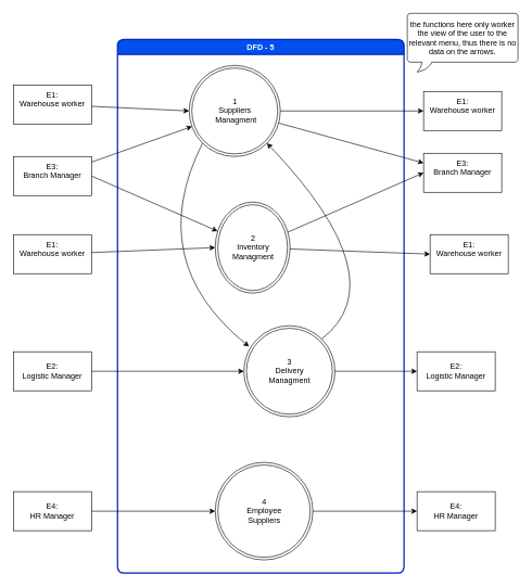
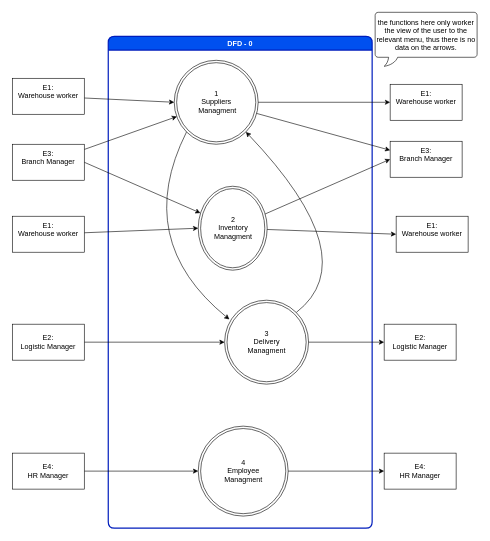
  <mxCell id="0" />
  <mxCell id="1" parent="0" />
- <mxCell id="2" value="DFD - 5" style="swimlane;rounded=1;strokeWidth=2;fillColor=#0050ef;fontColor=#ffffff;strokeColor=#001DBC;" parent="1" vertex="1"><mxGeometry x="180" y="60" width="440" height="820" as="geometry" /></mxCell>
+ <mxCell id="2" value="DFD - 0" style="swimlane;rounded=1;strokeWidth=2;fillColor=#0050ef;fontColor=#ffffff;strokeColor=#001DBC;" parent="1" vertex="1"><mxGeometry x="180" y="60" width="440" height="820" as="geometry" /></mxCell>
  <mxCell id="3" value="3&lt;br&gt;Delivery &lt;br&gt;Managment" style="ellipse;shape=doubleEllipse;html=1;dashed=0;whitespace=wrap;aspect=fixed;" parent="2" vertex="1"><mxGeometry x="194" y="440" width="140" height="140" as="geometry" /></mxCell>
- <mxCell id="4" value="4&lt;br&gt;Employee &lt;br&gt;Suppliers" style="ellipse;shape=doubleEllipse;html=1;dashed=0;whitespace=wrap;aspect=fixed;" parent="2" vertex="1"><mxGeometry x="150" y="650" width="150" height="150" as="geometry" /></mxCell>
+ <mxCell id="4" value="4&lt;br&gt;Employee &lt;br&gt;Managment" style="ellipse;shape=doubleEllipse;html=1;dashed=0;whitespace=wrap;aspect=fixed;" parent="2" vertex="1"><mxGeometry x="150" y="650" width="150" height="150" as="geometry" /></mxCell>
  <mxCell id="5" value="2&lt;br&gt;Inventory &lt;br&gt;Managment" style="ellipse;shape=doubleEllipse;html=1;dashed=0;whitespace=wrap;aspect=fixed;" parent="2" vertex="1"><mxGeometry x="150" y="250" width="115" height="140" as="geometry" /></mxCell>
  <mxCell id="6" value="1&lt;br&gt;Suppliers&lt;br&gt;&amp;nbsp;Managment" style="ellipse;shape=doubleEllipse;html=1;dashed=0;whitespace=wrap;aspect=fixed;" parent="2" vertex="1"><mxGeometry x="110" y="40" width="140" height="140" as="geometry" /></mxCell>
  <mxCell id="7" value="" style="curved=1;endArrow=classic;html=1;rounded=0;exitX=0;exitY=1;exitDx=0;exitDy=0;entryX=0.057;entryY=0.229;entryDx=0;entryDy=0;entryPerimeter=0;" parent="2" source="6" target="3" edge="1"><mxGeometry width="50" height="50" relative="1" as="geometry"><mxPoint x="170" y="500" as="sourcePoint" /><mxPoint x="220" y="450" as="targetPoint" /><Array as="points"><mxPoint x="40" y="340" /></Array></mxGeometry></mxCell>
  <mxCell id="8" value="" style="curved=1;endArrow=classic;html=1;rounded=0;exitX=1;exitY=0;exitDx=0;exitDy=0;entryX=1;entryY=1;entryDx=0;entryDy=0;" parent="2" source="3" target="6" edge="1"><mxGeometry width="50" height="50" relative="1" as="geometry"><mxPoint x="180.503" y="169.497" as="sourcePoint" /><mxPoint x="161.98" y="482.06" as="targetPoint" /><Array as="points"><mxPoint x="430" y="370" /></Array></mxGeometry></mxCell>
  <mxCell id="9" style="rounded=0;orthogonalLoop=1;jettySize=auto;html=1;entryX=0;entryY=0.5;entryDx=0;entryDy=0;" parent="1" source="10" target="6" edge="1"><mxGeometry relative="1" as="geometry" /></mxCell>
  <mxCell id="10" value="E1: &lt;br&gt;&lt;div&gt;Warehouse worker&lt;/div&gt;&lt;div&gt;&lt;br&gt;&lt;/div&gt;" style="rounded=0;whiteSpace=wrap;html=1;" parent="1" vertex="1"><mxGeometry x="20" y="130" width="120" height="60" as="geometry" /></mxCell>
  <mxCell id="11" style="edgeStyle=none;rounded=0;orthogonalLoop=1;jettySize=auto;html=1;entryX=0;entryY=0.5;entryDx=0;entryDy=0;" parent="1" source="12" target="5" edge="1"><mxGeometry relative="1" as="geometry"><mxPoint x="330" y="330" as="targetPoint" /></mxGeometry></mxCell>
  <mxCell id="12" value="E1: &lt;br&gt;&lt;div&gt;Warehouse worker&lt;/div&gt;&lt;div&gt;&lt;br&gt;&lt;/div&gt;" style="rounded=0;whiteSpace=wrap;html=1;" parent="1" vertex="1"><mxGeometry x="20" y="360" width="120" height="60" as="geometry" /></mxCell>
  <mxCell id="13" style="edgeStyle=none;rounded=0;orthogonalLoop=1;jettySize=auto;html=1;entryX=0;entryY=0.5;entryDx=0;entryDy=0;" parent="1" source="14" target="3" edge="1"><mxGeometry relative="1" as="geometry" /></mxCell>
  <mxCell id="14" value="E2:&lt;br&gt;Logistic Manager" style="rounded=0;whiteSpace=wrap;html=1;" parent="1" vertex="1"><mxGeometry x="20" y="540" width="120" height="60" as="geometry" /></mxCell>
  <mxCell id="15" style="edgeStyle=none;rounded=0;orthogonalLoop=1;jettySize=auto;html=1;entryX=0;entryY=0.5;entryDx=0;entryDy=0;" parent="1" source="16" target="4" edge="1"><mxGeometry relative="1" as="geometry" /></mxCell>
  <mxCell id="16" value="E4:&lt;br&gt;HR Manager&lt;span style=&quot;color: rgba(0, 0, 0, 0); font-family: monospace; font-size: 0px; text-align: start;&quot;&gt;%3CmxGraphModel%3E%3Croot%3E%3CmxCell%20id%3D%220%22%2F%3E%3CmxCell%20id%3D%221%22%20parent%3D%220%22%2F%3E%3CmxCell%20id%3D%222%22%20value%3D%22E2%3A%26lt%3Bbr%26gt%3BLogistic%20Manager%22%20style%3D%22rounded%3D0%3BwhiteSpace%3Dwrap%3Bhtml%3D1%3B%22%20vertex%3D%221%22%20parent%3D%221%22%3E%3CmxGeometry%20x%3D%2240%22%20y%3D%22410%22%20width%3D%22120%22%20height%3D%2260%22%20as%3D%22geometry%22%2F%3E%3C%2FmxCell%3E%3C%2Froot%3E%3C%2FmxGraphModel%3E&lt;/span&gt;" style="rounded=0;whiteSpace=wrap;html=1;" parent="1" vertex="1"><mxGeometry x="20" y="755" width="120" height="60" as="geometry" /></mxCell>
  <mxCell id="17" style="edgeStyle=none;rounded=0;orthogonalLoop=1;jettySize=auto;html=1;entryX=0.032;entryY=0.319;entryDx=0;entryDy=0;entryPerimeter=0;exitX=1;exitY=0.5;exitDx=0;exitDy=0;" parent="1" source="19" target="5" edge="1"><mxGeometry relative="1" as="geometry" /></mxCell>
  <mxCell id="18" style="edgeStyle=none;rounded=0;orthogonalLoop=1;jettySize=auto;html=1;entryX=0.032;entryY=0.67;entryDx=0;entryDy=0;entryPerimeter=0;" parent="1" source="19" target="6" edge="1"><mxGeometry relative="1" as="geometry" /></mxCell>
  <mxCell id="19" value="E3: &lt;br&gt;&lt;div&gt;Branch Manager&lt;/div&gt;&lt;div&gt;&lt;br&gt;&lt;/div&gt;" style="rounded=0;whiteSpace=wrap;html=1;" parent="1" vertex="1"><mxGeometry x="20" y="240" width="120" height="60" as="geometry" /></mxCell>
  <mxCell id="20" value="E1: &lt;br&gt;&lt;div&gt;Warehouse worker&lt;/div&gt;&lt;div&gt;&lt;br&gt;&lt;/div&gt;" style="rounded=0;whiteSpace=wrap;html=1;" parent="1" vertex="1"><mxGeometry x="650" y="140" width="120" height="60" as="geometry" /></mxCell>
  <mxCell id="21" value="E1: &lt;br&gt;&lt;div&gt;Warehouse worker&lt;/div&gt;&lt;div&gt;&lt;br&gt;&lt;/div&gt;" style="rounded=0;whiteSpace=wrap;html=1;" parent="1" vertex="1"><mxGeometry x="660" y="360" width="120" height="60" as="geometry" /></mxCell>
  <mxCell id="22" value="E2:&lt;br&gt;Logistic Manager" style="rounded=0;whiteSpace=wrap;html=1;" parent="1" vertex="1"><mxGeometry x="640" y="540" width="120" height="60" as="geometry" /></mxCell>
  <mxCell id="23" value="E4:&lt;br&gt;HR Manager&lt;span style=&quot;color: rgba(0, 0, 0, 0); font-family: monospace; font-size: 0px; text-align: start;&quot;&gt;%3CmxGraphModel%3E%3Croot%3E%3CmxCell%20id%3D%220%22%2F%3E%3CmxCell%20id%3D%221%22%20parent%3D%220%22%2F%3E%3CmxCell%20id%3D%222%22%20value%3D%22E2%3A%26lt%3Bbr%26gt%3BLogistic%20Manager%22%20style%3D%22rounded%3D0%3BwhiteSpace%3Dwrap%3Bhtml%3D1%3B%22%20vertex%3D%221%22%20parent%3D%221%22%3E%3CmxGeometry%20x%3D%2240%22%20y%3D%22410%22%20width%3D%22120%22%20height%3D%2260%22%20as%3D%22geometry%22%2F%3E%3C%2FmxCell%3E%3C%2Froot%3E%3C%2FmxGraphModel%3E&lt;/span&gt;" style="rounded=0;whiteSpace=wrap;html=1;" parent="1" vertex="1"><mxGeometry x="640" y="755" width="120" height="60" as="geometry" /></mxCell>
  <mxCell id="24" value="E3: &lt;br&gt;&lt;div&gt;Branch Manager&lt;/div&gt;&lt;div&gt;&lt;br&gt;&lt;/div&gt;" style="rounded=0;whiteSpace=wrap;html=1;" parent="1" vertex="1"><mxGeometry x="650" y="235" width="120" height="60" as="geometry" /></mxCell>
  <mxCell id="25" style="edgeStyle=none;rounded=0;orthogonalLoop=1;jettySize=auto;html=1;entryX=0;entryY=0.5;entryDx=0;entryDy=0;" parent="1" source="6" target="20" edge="1"><mxGeometry relative="1" as="geometry" /></mxCell>
  <mxCell id="26" style="edgeStyle=none;rounded=0;orthogonalLoop=1;jettySize=auto;html=1;entryX=0;entryY=0.5;entryDx=0;entryDy=0;" parent="1" source="5" target="21" edge="1"><mxGeometry relative="1" as="geometry" /></mxCell>
  <mxCell id="27" style="edgeStyle=none;rounded=0;orthogonalLoop=1;jettySize=auto;html=1;entryX=0;entryY=0.5;entryDx=0;entryDy=0;" parent="1" source="4" target="23" edge="1"><mxGeometry relative="1" as="geometry" /></mxCell>
  <mxCell id="28" style="edgeStyle=none;rounded=0;orthogonalLoop=1;jettySize=auto;html=1;entryX=0;entryY=0.5;entryDx=0;entryDy=0;" parent="1" source="3" target="22" edge="1"><mxGeometry relative="1" as="geometry" /></mxCell>
  <mxCell id="29" style="edgeStyle=none;rounded=0;orthogonalLoop=1;jettySize=auto;html=1;entryX=0;entryY=0.5;entryDx=0;entryDy=0;" parent="1" source="5" target="24" edge="1"><mxGeometry relative="1" as="geometry" /></mxCell>
  <mxCell id="30" style="edgeStyle=none;rounded=0;orthogonalLoop=1;jettySize=auto;html=1;entryX=0;entryY=0.25;entryDx=0;entryDy=0;" parent="1" source="6" target="24" edge="1"><mxGeometry relative="1" as="geometry" /></mxCell>
  <mxCell id="31" value="the functions here only worker the view of the user to the relevant menu, thus there is no data on the arrows." style="whiteSpace=wrap;html=1;shape=mxgraph.basic.roundRectCallout;dx=30;dy=15;size=5;boundedLbl=1;" parent="1" vertex="1"><mxGeometry x="625" y="20" width="170" height="90" as="geometry" /></mxCell>
